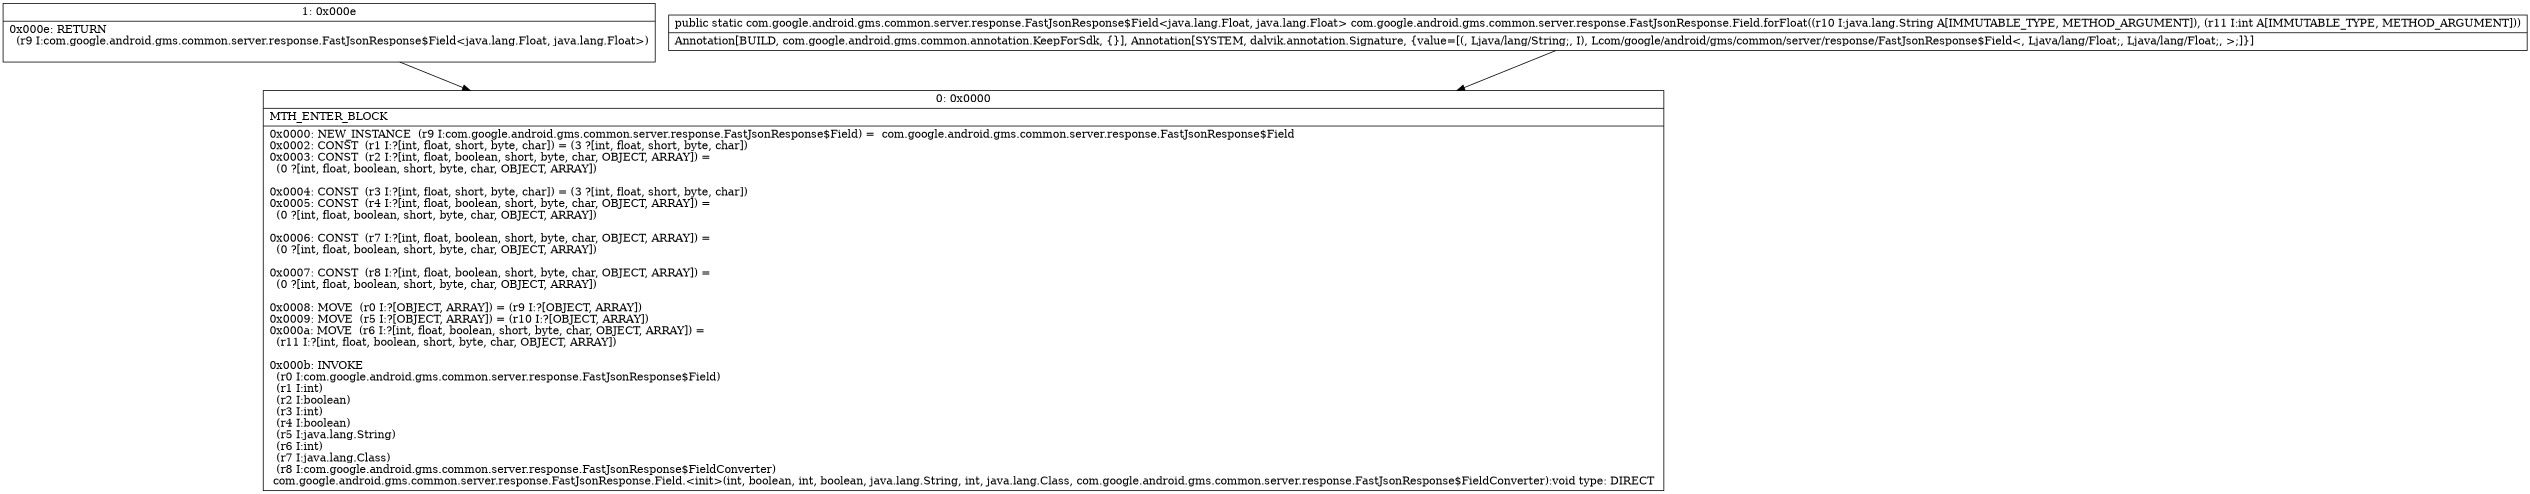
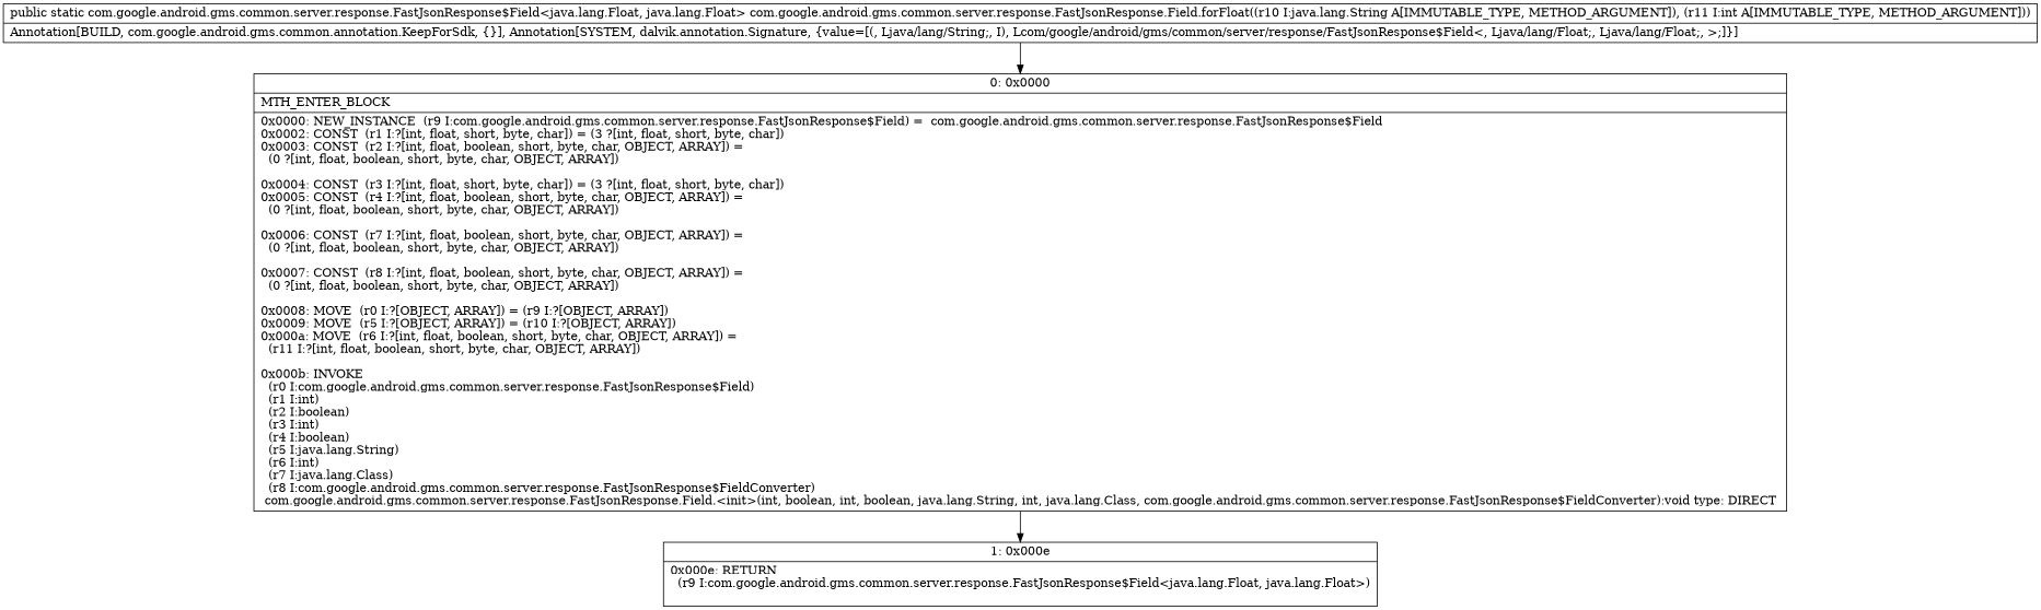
  digraph {
    node [shape=record]
    n1 [label="{0\:\ 0x0000|MTH_ENTER_BLOCK\l|0x0000: NEW_INSTANCE  (r9 I:com.google.android.gms.common.server.response.FastJsonResponse$Field) =  com.google.android.gms.common.server.response.FastJsonResponse$Field \l0x0002: CONST  (r1 I:?[int, float, short, byte, char]) = (3 ?[int, float, short, byte, char]) \l0x0003: CONST  (r2 I:?[int, float, boolean, short, byte, char, OBJECT, ARRAY]) = \l  (0 ?[int, float, boolean, short, byte, char, OBJECT, ARRAY])\l \l0x0004: CONST  (r3 I:?[int, float, short, byte, char]) = (3 ?[int, float, short, byte, char]) \l0x0005: CONST  (r4 I:?[int, float, boolean, short, byte, char, OBJECT, ARRAY]) = \l  (0 ?[int, float, boolean, short, byte, char, OBJECT, ARRAY])\l \l0x0006: CONST  (r7 I:?[int, float, boolean, short, byte, char, OBJECT, ARRAY]) = \l  (0 ?[int, float, boolean, short, byte, char, OBJECT, ARRAY])\l \l0x0007: CONST  (r8 I:?[int, float, boolean, short, byte, char, OBJECT, ARRAY]) = \l  (0 ?[int, float, boolean, short, byte, char, OBJECT, ARRAY])\l \l0x0008: MOVE  (r0 I:?[OBJECT, ARRAY]) = (r9 I:?[OBJECT, ARRAY]) \l0x0009: MOVE  (r5 I:?[OBJECT, ARRAY]) = (r10 I:?[OBJECT, ARRAY]) \l0x000a: MOVE  (r6 I:?[int, float, boolean, short, byte, char, OBJECT, ARRAY]) = \l  (r11 I:?[int, float, boolean, short, byte, char, OBJECT, ARRAY])\l \l0x000b: INVOKE  \l  (r0 I:com.google.android.gms.common.server.response.FastJsonResponse$Field)\l  (r1 I:int)\l  (r2 I:boolean)\l  (r3 I:int)\l  (r4 I:boolean)\l  (r5 I:java.lang.String)\l  (r6 I:int)\l  (r7 I:java.lang.Class)\l  (r8 I:com.google.android.gms.common.server.response.FastJsonResponse$FieldConverter)\l com.google.android.gms.common.server.response.FastJsonResponse.Field.\<init\>(int, boolean, int, boolean, java.lang.String, int, java.lang.Class, com.google.android.gms.common.server.response.FastJsonResponse$FieldConverter):void type: DIRECT \l}"]
    n2 [label="{1\:\ 0x000e|0x000e: RETURN  \l  (r9 I:com.google.android.gms.common.server.response.FastJsonResponse$Field\<java.lang.Float, java.lang.Float\>)\l \l}"]
    n3 [label="{public static com.google.android.gms.common.server.response.FastJsonResponse$Field\<java.lang.Float, java.lang.Float\> com.google.android.gms.common.server.response.FastJsonResponse.Field.forFloat((r10 I:java.lang.String A[IMMUTABLE_TYPE, METHOD_ARGUMENT]), (r11 I:int A[IMMUTABLE_TYPE, METHOD_ARGUMENT]))  | Annotation[BUILD, com.google.android.gms.common.annotation.KeepForSdk, \{\}], Annotation[SYSTEM, dalvik.annotation.Signature, \{value=[(, Ljava\/lang\/String;, I), Lcom\/google\/android\/gms\/common\/server\/response\/FastJsonResponse$Field\<, Ljava\/lang\/Float;, Ljava\/lang\/Float;, \>;]\}]\l}"]
-   n2 -> n1
+   n1 -> n2
    n3 -> n1
  }
